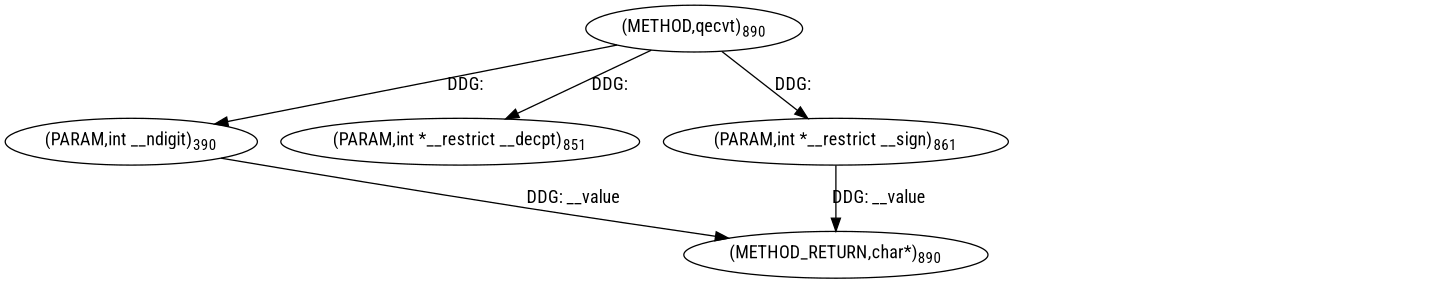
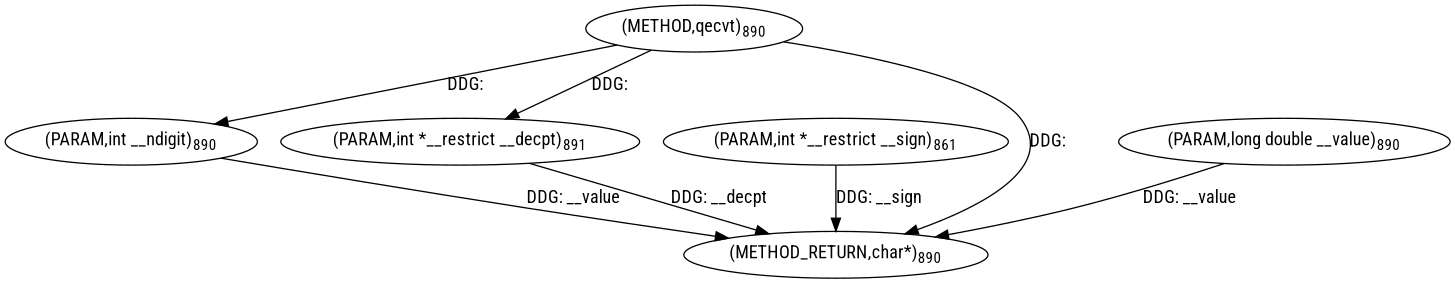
  digraph {
    fontname="Roboto Condensed"
    node [fontname="Roboto Condensed"]
    edge [fontname="Roboto Condensed"]
    n1 [label=<(METHOD,qecvt)<SUB>890</SUB>>]
-   n2 [label=<(PARAM,int __ndigit)<SUB>390</SUB>>]
-   n3 [label=<(PARAM,int *__restrict __decpt)<SUB>851</SUB>>]
+   n2 [label=<(PARAM,int __ndigit)<SUB>890</SUB>>]
+   n3 [label=<(PARAM,int *__restrict __decpt)<SUB>891</SUB>>]
    n4 [label=<(PARAM,int *__restrict __sign)<SUB>861</SUB>>]
+   n5 [label=<(PARAM,long double __value)<SUB>890</SUB>>]
    n6 [label=<(METHOD_RETURN,char*)<SUB>890</SUB>>]
    n1 -> n2 [label="DDG: "]
    n1 -> n3 [label="DDG: "]
-   n1 -> n4 [label="DDG: "]
+   n1 -> n6 [label="DDG: "]
    n2 -> n6 [label="DDG: __value"]
-   n4 -> n6 [label="DDG: __value"]
+   n3 -> n6 [label="DDG: __decpt"]
+   n4 -> n6 [label="DDG: __sign"]
+   n5 -> n6 [label="DDG: __value"]
  }
